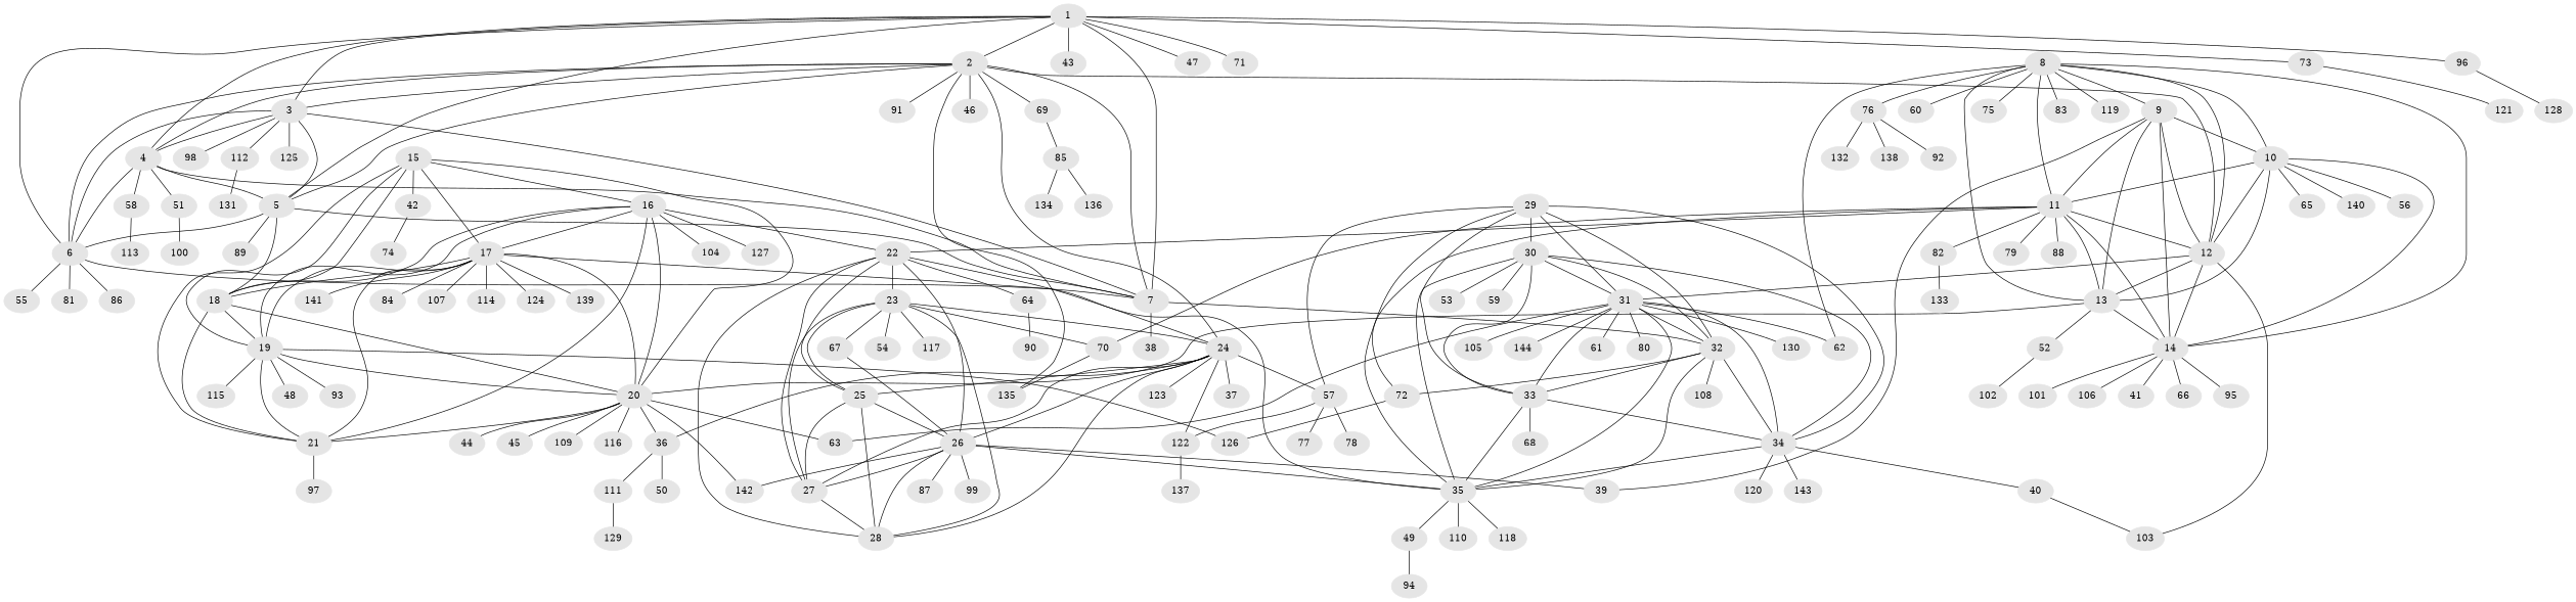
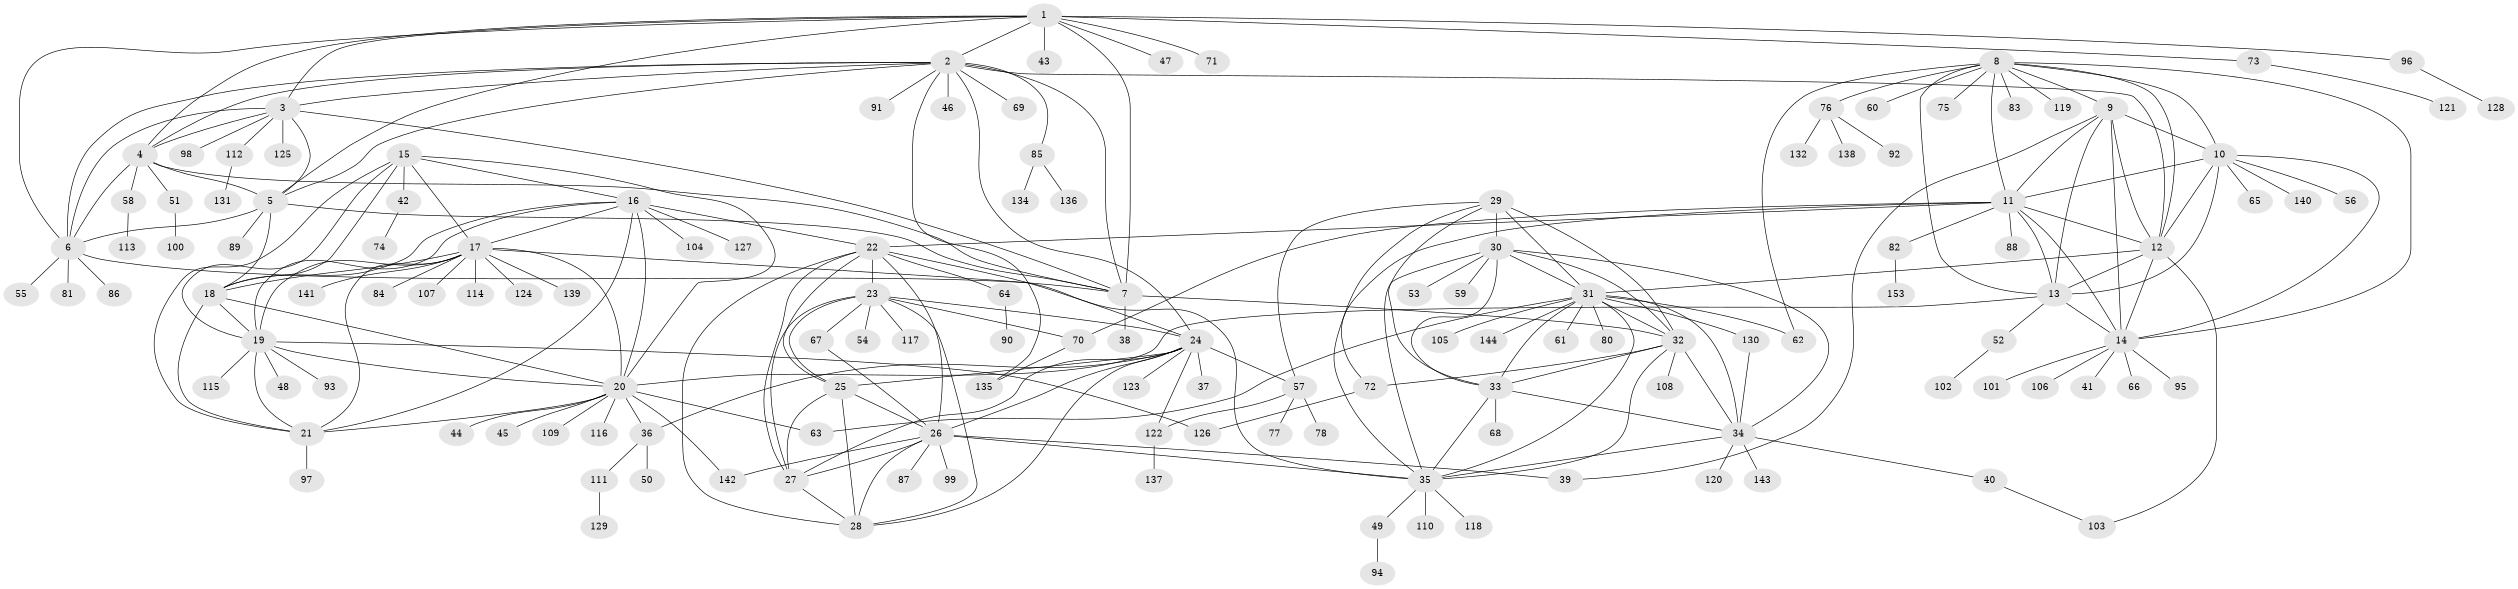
  graph {
    node [color=gray90 style=filled]
    1
    2
    3
    4
    5
    6
    7
    43
    47
    71
    73
    96
    12
    24
    46
    69
    85
    91
    135
    98
    112
    125
    51
    58
    18
    89
    55
    81
    86
    32
    38
    121
    128
    13
    14
    31
    103
    36
    25
    26
    27
    28
    37
    57
    122
    123
    134
    136
    131
    100
    113
    20
    19
    21
    72
    35
    33
    34
    108
    8
    9
    10
    11
    60
    62
    75
    76
    83
    119
    39
    56
    65
    140
    22
    70
-   79
    82
    88
    52
    41
    66
    95
    101
    106
    92
    132
    138
    23
    64
    126
-   133
+   133 [label=153]
    63
    61
    80
    105
    130
    144
    44
    45
    109
    116
    142
    102
    15
    16
    17
    42
    104
    127
    84
    107
    114
    124
    139
    141
    48
    93
    115
    97
    74
    49
    110
    118
    50
    111
    54
    67
    117
    87
    99
    90
    77
    78
    137
    29
    30
    53
    59
    68
    40
    120
    143
    94
    129
    1 -- 2
    1 -- 3
    1 -- 4
    1 -- 5
    1 -- 6
    1 -- 7
    1 -- 43
    1 -- 47
    1 -- 71
    1 -- 73
    1 -- 96
    2 -- 3
    2 -- 4
    2 -- 5
    2 -- 6
    2 -- 7
    2 -- 12
    2 -- 24
    2 -- 46
    2 -- 69
-   69 -- 85
+   2 -- 85
    2 -- 91
    2 -- 135
    3 -- 4
    3 -- 5
    3 -- 6
    3 -- 7
    3 -- 98
    3 -- 112
    3 -- 125
    4 -- 5
    4 -- 6
    4 -- 7
    4 -- 51
    4 -- 58
    5 -- 6
    5 -- 7
    5 -- 18
    5 -- 89
    6 -- 7
    6 -- 55
    6 -- 81
    6 -- 86
    7 -- 32
    7 -- 38
    73 -- 121
    96 -- 128
    12 -- 13
    12 -- 14
    12 -- 31
    12 -- 103
    24 -- 36
    24 -- 25
    24 -- 26
    24 -- 27
    24 -- 28
    24 -- 37
    24 -- 57
    24 -- 122
    24 -- 123
    85 -- 134
    85 -- 136
    112 -- 131
    51 -- 100
    58 -- 113
    18 -- 20
    18 -- 19
    18 -- 21
    32 -- 72
    32 -- 35
    32 -- 33
    32 -- 34
    32 -- 108
    13 -- 14
    13 -- 20
    13 -- 52
    14 -- 41
    14 -- 66
    14 -- 95
    14 -- 101
    14 -- 106
    31 -- 32
    31 -- 35
    31 -- 33
    31 -- 34
    31 -- 62
    31 -- 63
    31 -- 61
    31 -- 80
    31 -- 105
    31 -- 130
    31 -- 144
    36 -- 50
    36 -- 111
    25 -- 26
    25 -- 27
    25 -- 28
    26 -- 27
    26 -- 28
    26 -- 35
    26 -- 39
    26 -- 142
    26 -- 87
    26 -- 99
    27 -- 28
    57 -- 122
    57 -- 77
    57 -- 78
    122 -- 137
    20 -- 36
    20 -- 21
    20 -- 63
    20 -- 44
    20 -- 45
    20 -- 109
    20 -- 116
    20 -- 142
    19 -- 20
    19 -- 21
    19 -- 126
    19 -- 48
    19 -- 93
    19 -- 115
    21 -- 97
    72 -- 126
    35 -- 49
    35 -- 110
    35 -- 118
    33 -- 35
    33 -- 34
    33 -- 68
    34 -- 35
    34 -- 40
    34 -- 120
    34 -- 143
    8 -- 12
    8 -- 13
    8 -- 14
    8 -- 9
    8 -- 10
    8 -- 11
    8 -- 60
    8 -- 62
    8 -- 75
    8 -- 76
    8 -- 83
    8 -- 119
    9 -- 12
    9 -- 13
    9 -- 14
    9 -- 10
    9 -- 11
    9 -- 39
    10 -- 12
    10 -- 13
    10 -- 14
    10 -- 11
    10 -- 56
    10 -- 65
    10 -- 140
    11 -- 12
    11 -- 13
    11 -- 14
    11 -- 72
    11 -- 22
    11 -- 70
-   11 -- 79
    11 -- 82
    11 -- 88
    76 -- 92
    76 -- 132
    76 -- 138
    22 -- 24
    22 -- 25
    22 -- 26
    22 -- 27
    22 -- 28
    22 -- 23
    22 -- 64
    70 -- 135
    82 -- 133
    52 -- 102
    23 -- 24
    23 -- 25
    23 -- 27
    23 -- 28
    23 -- 70
    23 -- 54
    23 -- 67
    23 -- 117
    64 -- 90
    15 -- 18
    15 -- 20
    15 -- 19
    15 -- 21
    15 -- 16
    15 -- 17
    15 -- 42
    16 -- 18
    16 -- 20
    16 -- 19
    16 -- 21
    16 -- 22
    16 -- 17
    16 -- 104
    16 -- 127
    17 -- 18
    17 -- 20
    17 -- 19
    17 -- 21
    17 -- 35
    17 -- 84
    17 -- 107
    17 -- 114
    17 -- 124
    17 -- 139
    17 -- 141
    42 -- 74
    49 -- 94
    111 -- 129
    67 -- 26
    29 -- 32
    29 -- 31
    29 -- 57
    29 -- 35
    29 -- 33
-   29 -- 34
+   130 -- 34
    29 -- 30
    30 -- 32
    30 -- 31
    30 -- 35
    30 -- 33
    30 -- 34
    30 -- 53
    30 -- 59
    40 -- 103
  }
